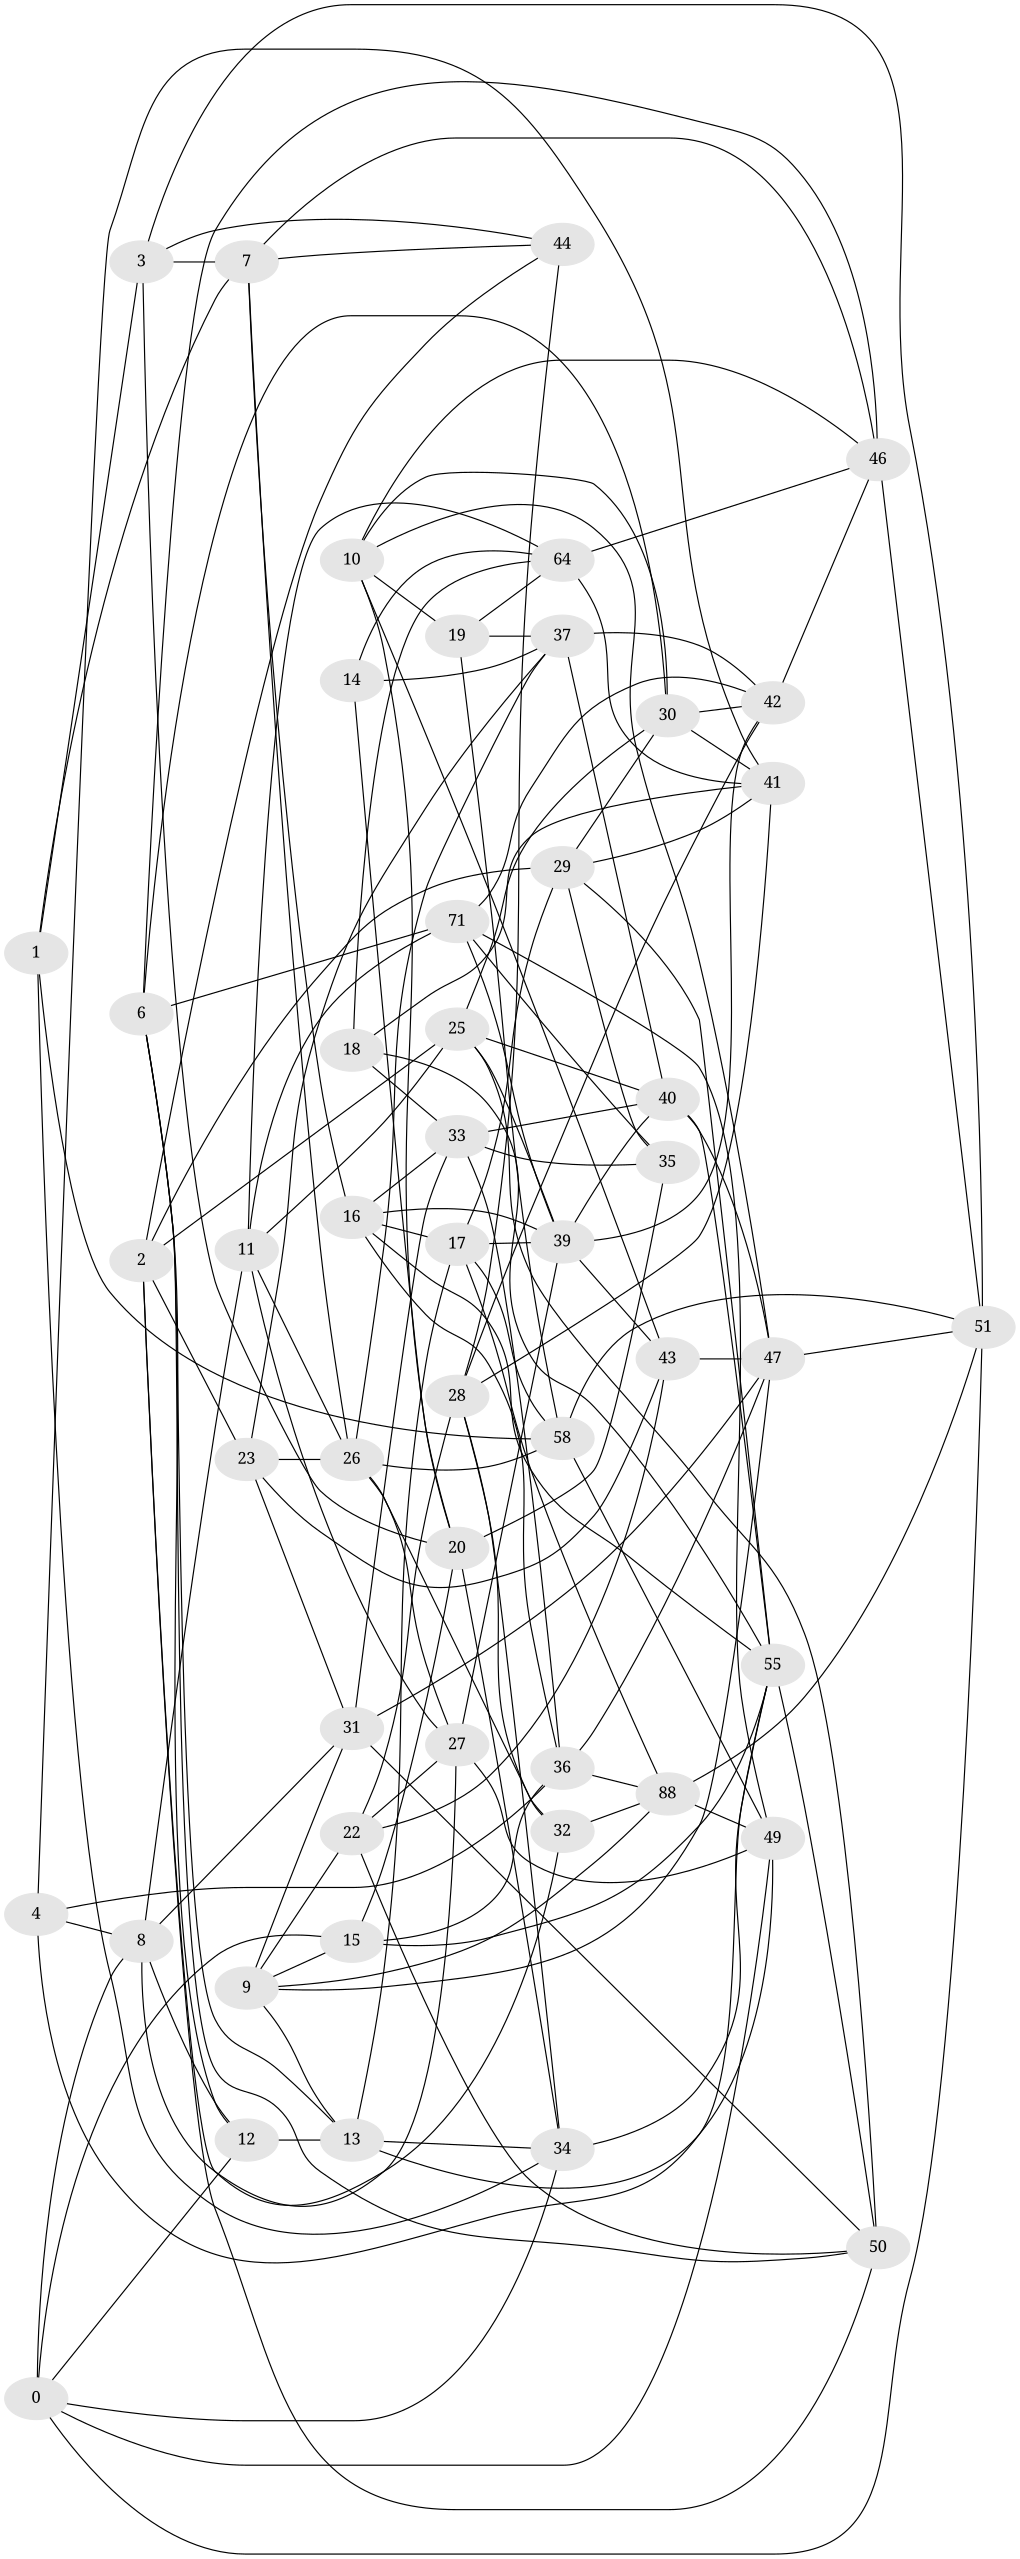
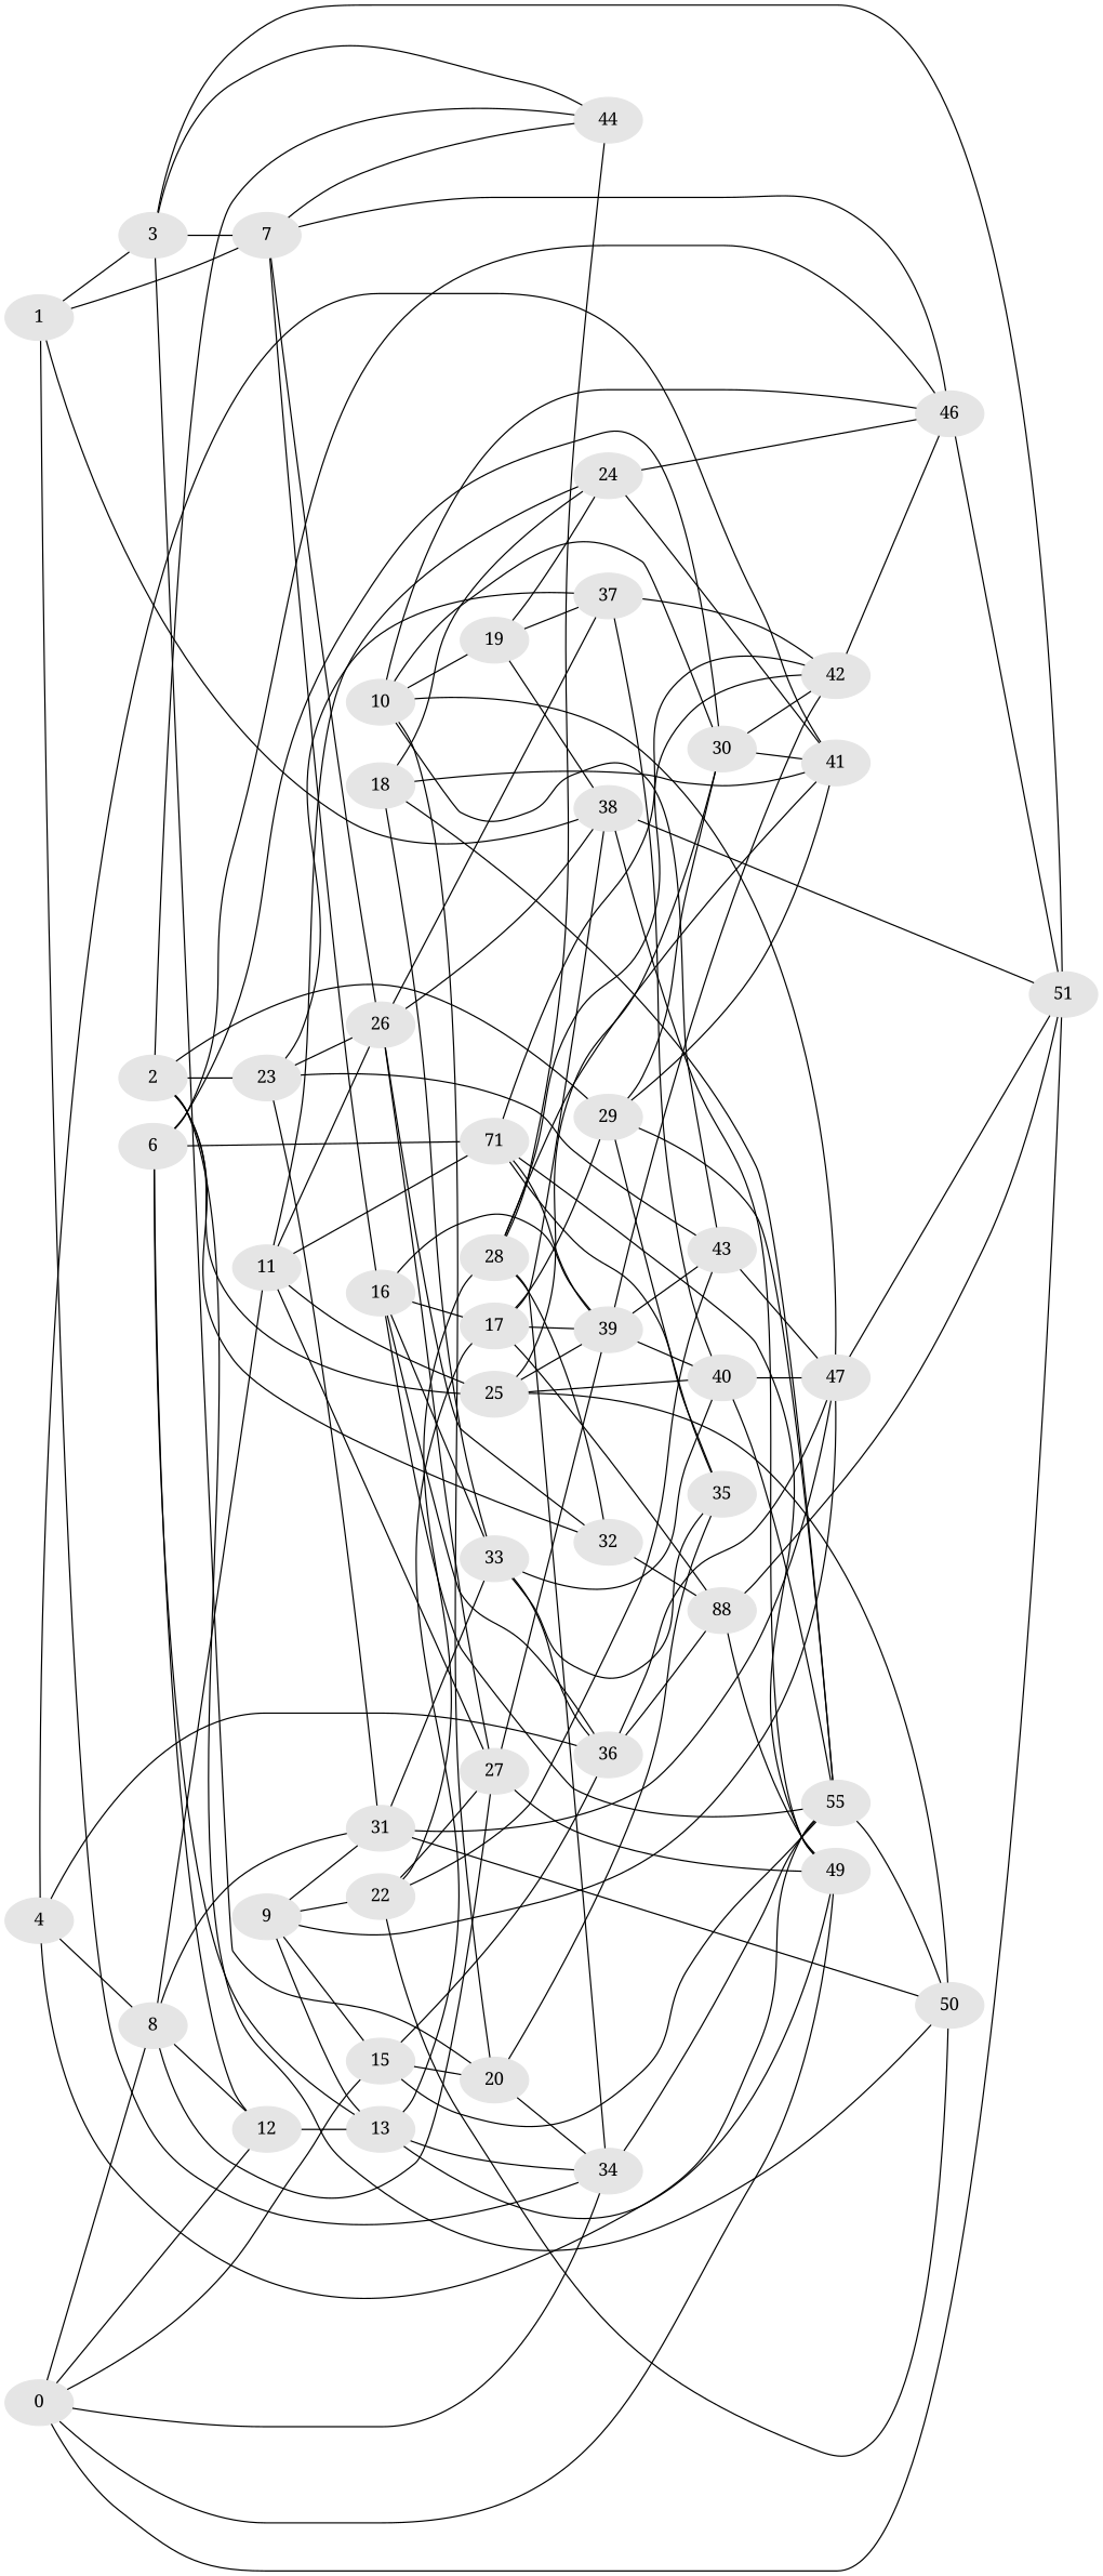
  graph {
    fontname="Noto Serif"
    rankdir=LR
    node [color=gray90 fontname="Noto Serif" style=filled]
    edge [fontname="Noto Serif" weight=1.0]
    1
    3
    7
    34
-   38 [label=58]
+   38
    44
    20
    51
    46
    16
    26
    n12 [label=55]
    49
    2
    23
    25
    29
    32
    50
    31
    43
    37
    30
    39
    40
    41
    35
    n28 [label=88]
    15
    36
    4
    8
    12
    11
    27
    47
    n37 [label=0]
    13
    6
    n40 [label=71]
    17
    42
    33
-   24 [label=64]
+   24
    9
    22
    10
    19
-   14
    18
    28
    1 -- 3
    1 -- 7
    1 -- 34
    1 -- 38
    3 -- 7
    3 -- 44
    3 -- 20
    3 -- 51
    7 -- 44
    7 -- 46
    7 -- 16
    7 -- 26
    34 -- n12
    38 -- 51
    38 -- 49
    20 -- 34
    20 -- 35
    46 -- 51
    16 -- n12
    16 -- 39
    16 -- 36
    16 -- 17
    16 -- 33
    26 -- 38
    26 -- 32
    26 -- 37
    26 -- 27
    n12 -- 50
    2 -- 44
    2 -- 23
    2 -- 25
    2 -- 29
    2 -- 32
    2 -- 50
    23 -- 26
    23 -- 31
    23 -- 43
    23 -- 37
    25 -- 50
    25 -- 30
    25 -- 39
    25 -- 40
    29 -- n12
    29 -- 30
    29 -- 41
    29 -- 35
    32 -- n28
    31 -- 50
    31 -- 47
    31 -- 33
    43 -- 47
    37 -- 40
    37 -- 42
    30 -- 41
    30 -- 42
    39 -- 43
    39 -- 40
    39 -- 42
    40 -- n12
    40 -- 47
    n28 -- 51
    n28 -- 49
    15 -- 20
    15 -- n12
    15 -- 36
    36 -- n28
    36 -- 47
    4 -- n12
    4 -- 41
    4 -- 36
    4 -- 8
    8 -- 31
    8 -- 12
    8 -- 11
    8 -- 27
    12 -- 13
    11 -- 26
    11 -- 25
    11 -- 27
    11 -- n40
    11 -- 24
    27 -- 49
    27 -- 39
    47 -- 51
    n37 -- 34
    n37 -- 51
    n37 -- 49
    n37 -- 15
    n37 -- 8
    n37 -- 12
    13 -- 34
    13 -- 49
    13 -- 17
    6 -- 46
-   6 -- 50
    6 -- 30
    6 -- 12
    6 -- 13
    6 -- n40
    n40 -- 49
    n40 -- 39
    n40 -- 35
    n40 -- 42
    17 -- 38
    17 -- 29
    17 -- 39
    17 -- n28
    42 -- 46
    33 -- 40
    33 -- 35
    33 -- 36
    24 -- 46
    24 -- 41
    9 -- 31
-   9 -- n28
    9 -- 15
    9 -- 47
    9 -- 13
    9 -- 22
    22 -- 50
    22 -- 43
    22 -- 27
    22 -- 28
    10 -- 20
    10 -- 46
    10 -- 43
    10 -- 30
    10 -- 47
    10 -- 19
    19 -- 38
    19 -- 37
    19 -- 24
-   14 -- 20
-   14 -- 37
-   14 -- 24
    18 -- n12
    18 -- 41
    18 -- 33
    18 -- 24
    28 -- 34
    28 -- 44
    28 -- 32
    28 -- 41
    28 -- 42
  }
